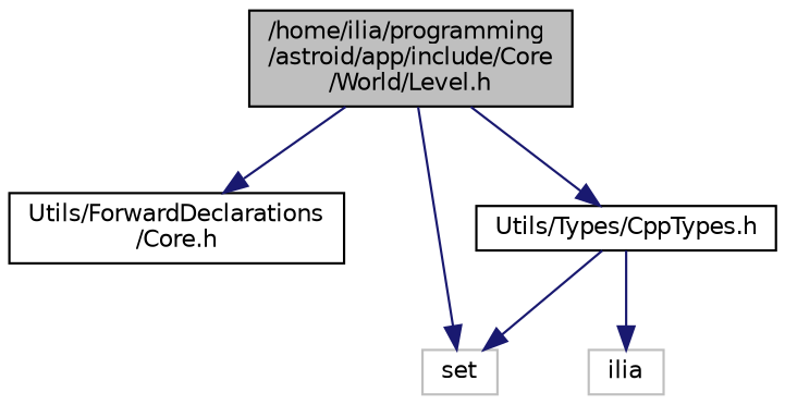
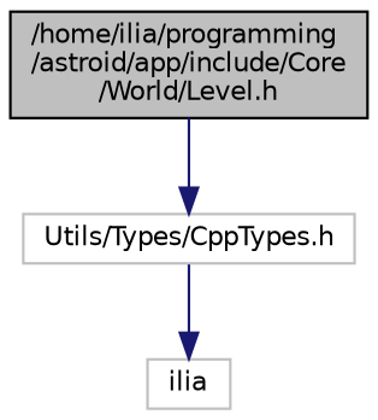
  digraph {
    node [color=black fillcolor=white fontname=Helvetica fontsize=10 shape=record style=filled]
    edge [color=midnightblue fontname=Helvetica fontsize=10 labelfontname=Helvetica labelfontsize=10 style=solid]
    n1 [fillcolor=grey75 fontcolor=black height=0.2 label="/home/ilia/programming\l/astroid/app/include/Core\l/World/Level.h" width=0.4]
-   n2 [height=0.2 label="Utils/ForwardDeclarations\l/Core.h" width=0.4]
-   n3 [height=0.2 label="Utils/Types/CppTypes.h" width=0.4]
-   n4 [color=grey75 height=0.2 label=set width=0.4]
+   n3 [color=grey75 height=0.2 label="Utils/Types/CppTypes.h" width=0.4]
    n5 [color=grey75 height=0.2 label=ilia width=0.4]
-   n1 -> n2
    n1 -> n3
-   n1 -> n4
-   n3 -> n4
    n3 -> n5
  }
